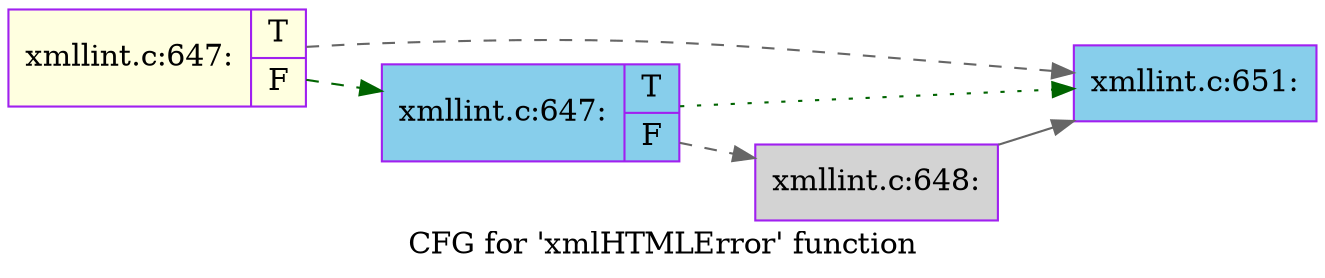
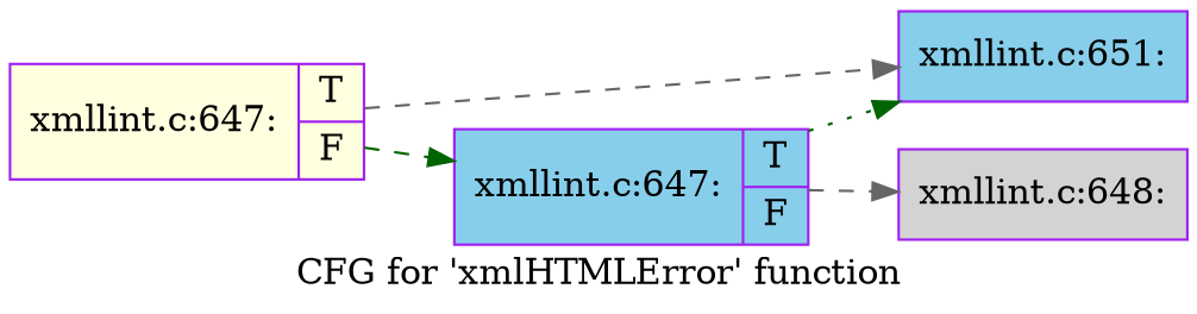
  digraph {
    label="CFG for 'xmlHTMLError' function"
    rankdir=LR
    node [color=purple fillcolor=skyblue shape=record style=filled]
    edge [color=gray40 style=dashed]
    n1 [fillcolor=lightyellow label="{xmllint.c:647:|{<s0>T|<s1>F}}"]
    n2 [label="{xmllint.c:651:}"]
    n3 [label="{xmllint.c:647:|{<s0>T|<s1>F}}"]
    n4 [fillcolor=lightgrey label="{xmllint.c:648:}"]
    n1 -> n2
    n1 -> n3 [color=darkgreen]
    n3 -> n2 [color=darkgreen style=dotted]
    n3 -> n4
-   n4 -> n2 [style=solid]
  }
